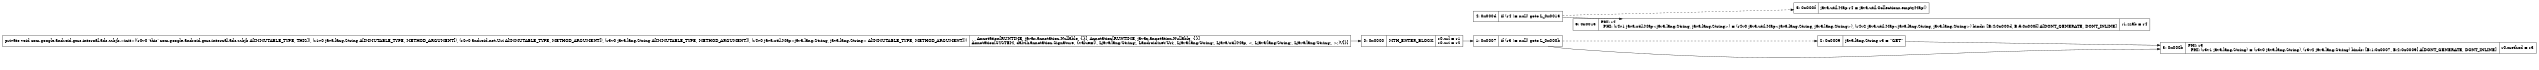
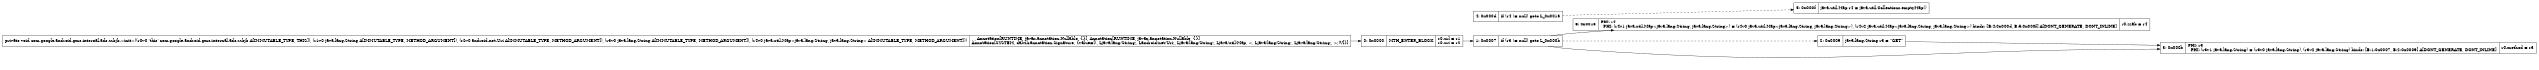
  digraph {
    rankdir=LR
    node [shape=record]
    n1 [label="{0\:\ 0x0000|MTH_ENTER_BLOCK\l|r0.url = r1\lr0.uri = r2\l}"]
    n2 [label="{1\:\ 0x0007|if (r3 != null) goto L_0x000b\l}"]
    n3 [label="{2\:\ 0x0009|java.lang.String r3 = \"GET\"\l}"]
    n4 [label="{3\:\ 0x000b|PHI: r3 \l  PHI: (r3v1 java.lang.String) = (r3v0 java.lang.String), (r3v2 java.lang.String) binds: [B:1:0x0007, B:2:0x0009] A[DONT_GENERATE, DONT_INLINE]\l|r0.method = r3\l}"]
    n5 [label="{4\:\ 0x000d|if (r4 != null) goto L_0x0013\l}"]
    n6 [label="{5\:\ 0x000f|java.util.Map r4 = java.util.Collections.emptyMap()\l}"]
-   n7 [label="{6\:\ 0x0013|PHI: r4 \l  PHI: (r4v1 java.util.Map\<java.lang.String, java.lang.String\>) = (r4v0 java.util.Map\<java.lang.String, java.lang.String\>), (r4v2 java.util.Map\<java.lang.String, java.lang.String\>) binds: [B:4:0x000d, B:5:0x000f] A[DONT_GENERATE, DONT_INLINE]\l|r1.zzab = r4\l}"]
+   n7 [label="{6\:\ 0x0013|PHI: r4 \l  PHI: (r4v1 java.util.Map\<java.lang.String, java.lang.String\>) = (r4v0 java.util.Map\<java.lang.String, java.lang.String\>), (r4v2 java.util.Map\<java.lang.String, java.lang.String\>) binds: [B:4:0x000d, B:5:0x000f] A[DONT_GENERATE, DONT_INLINE]\l|r0.zzab = r4\l}"]
    n8 [label="{private void com.google.android.gms.internal.ads.zzbjb.\<init\>((r0v0 'this' com.google.android.gms.internal.ads.zzbjb A[IMMUTABLE_TYPE, THIS]), (r1v0 java.lang.String A[IMMUTABLE_TYPE, METHOD_ARGUMENT]), (r2v0 android.net.Uri A[IMMUTABLE_TYPE, METHOD_ARGUMENT]), (r3v0 java.lang.String A[IMMUTABLE_TYPE, METHOD_ARGUMENT]), (r4v0 java.util.Map\<java.lang.String, java.lang.String\> A[IMMUTABLE_TYPE, METHOD_ARGUMENT]))  | , , Annotation[RUNTIME, javax.annotation.Nullable, \{\}], Annotation[RUNTIME, javax.annotation.Nullable, \{\}]\lAnnotation[SYSTEM, dalvik.annotation.Signature, \{value=[(, Ljava\/lang\/String;, Landroid\/net\/Uri;, Ljava\/lang\/String;, Ljava\/util\/Map, \<, Ljava\/lang\/String;, Ljava\/lang\/String;, \>;)V]\}]\l}"]
    n1 -> n2
    n2 -> n3 [style=dashed]
    n2 -> n4
    n3 -> n4
    n5 -> n6 [style=dashed]
-   n5 -> n7
+   n2 -> n7
    n8 -> n1
  }
